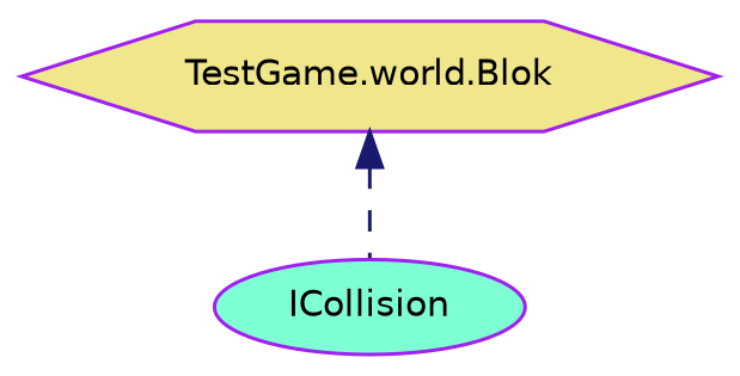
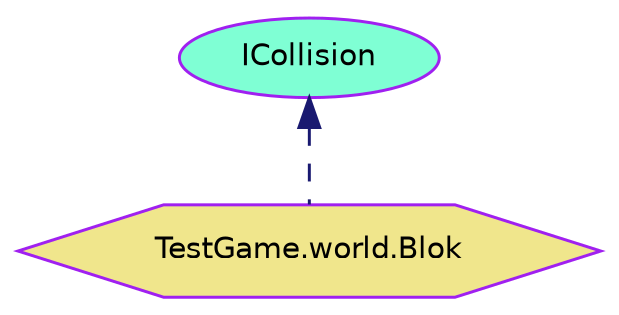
  digraph {
    node [color=purple fontname=Helvetica fontsize=10 style=filled]
    n1 [fillcolor=khaki fontcolor=black height=0.2 label="TestGame.world.Blok" shape=hexagon width=0.4]
    n2 [height=0.2 label=ICollision shape=ellipse width=0.4 fillcolor=aquamarine]
-   n1 -> n2 [color=midnightblue dir=back fontname=Helvetica fontsize=10 labelfontname=Helvetica labelfontsize=10 style=dashed]
+   n2 -> n1 [color=midnightblue dir=back fontname=Helvetica fontsize=10 labelfontname=Helvetica labelfontsize=10 style=dashed]
  }
